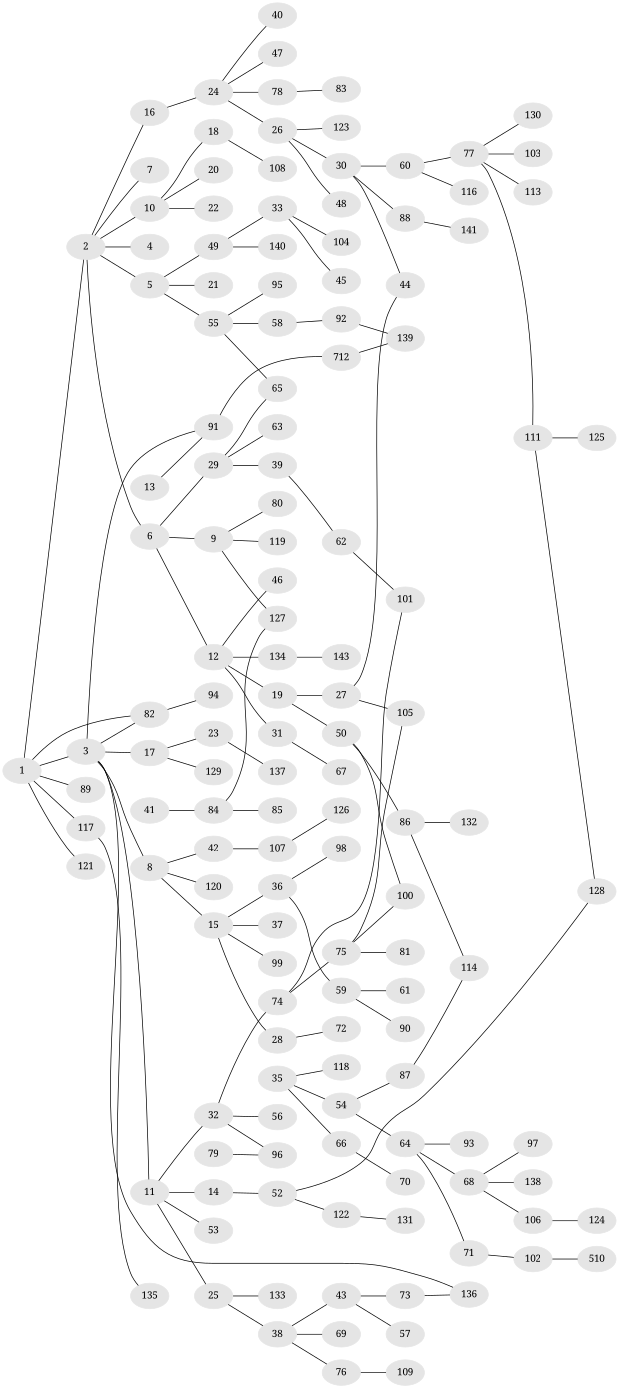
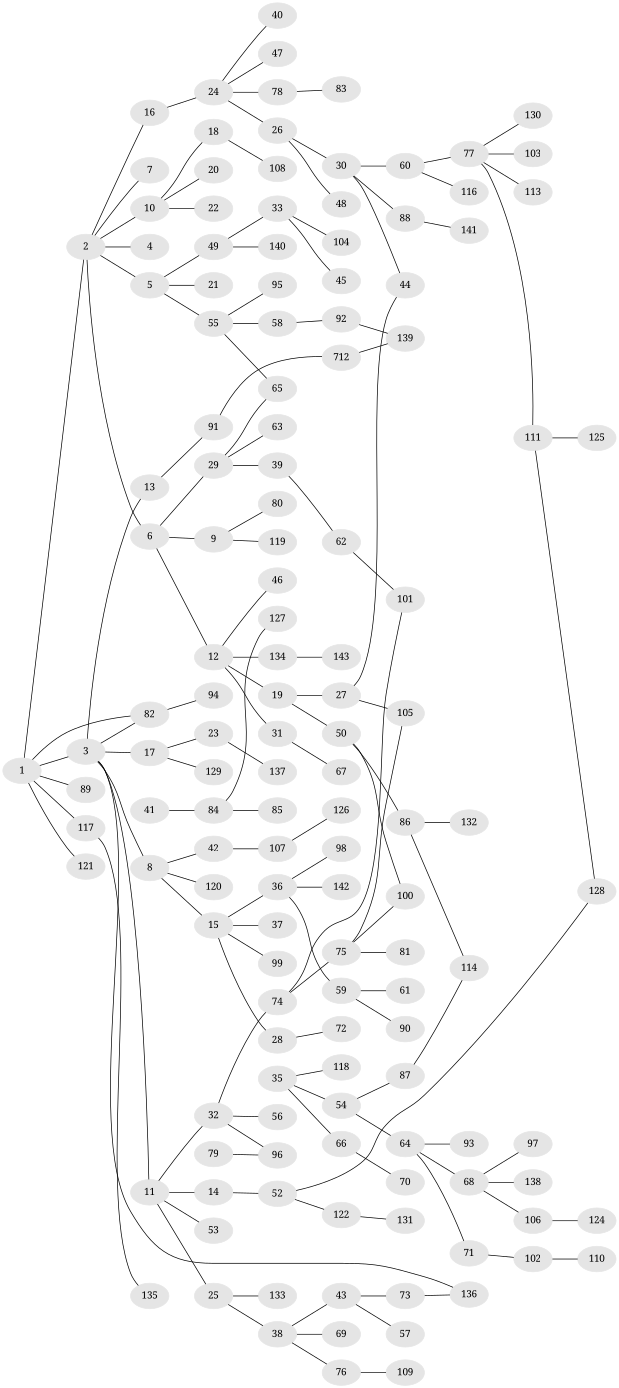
  graph {
    fontname="Noto Serif"
    rankdir=LR
    node [color=gray90 fontname="Noto Serif" style=filled]
    edge [fontname="Noto Serif"]
    1
    2
    3
    89
    117
    121
    82
    4
    5
    6
    7
    10
    16
    8
    11
    13
    17
    136
    41
    84
    135
    21
    49
    55
    9
    12
    29
    18
    20
    22
    24
    15
    42
    120
    14
    25
    32
    53
    91
    23
    129
    94
    33
    140
    65
    58
    95
    80
    119
    127
    19
    31
    46
    134
    39
    63
    28
    36
    37
    99
    107
    108
    52
    38
    133
    56
    74
    96
    27
    50
    67
    143
    n73 [label=712]
    122
    128
    72
    59
    98
+   142
    26
    40
    47
    78
    137
    44
    105
    86
    100
    45
    104
    30
    48
-   123
    83
    43
    69
    76
    60
    88
    62
    77
    116
    141
    75
    101
    35
    54
    66
    118
    79
    64
    87
    70
    61
    90
    57
    73
    109
    85
    126
    114
    132
    131
    68
    71
    93
    92
    139
    103
    111
    113
    130
    97
    106
    138
    102
    124
-   110 [label=510]
+   110
    81
    125
    1 -- 2
    1 -- 3
    1 -- 89
    1 -- 117
    1 -- 121
    1 -- 82
    2 -- 4
    2 -- 5
    2 -- 6
    2 -- 7
    2 -- 10
    2 -- 16
    3 -- 82
    3 -- 8
    3 -- 11
-   3 -- 91
+   3 -- 13
    3 -- 17
    3 -- 136
    117 -- 135
    82 -- 94
    5 -- 21
    5 -- 49
    5 -- 55
    6 -- 9
    6 -- 12
    6 -- 29
    10 -- 18
    10 -- 20
    10 -- 22
    16 -- 24
    8 -- 15
    8 -- 42
    8 -- 120
    11 -- 14
    11 -- 25
    11 -- 32
    11 -- 53
    13 -- 91
    17 -- 23
    17 -- 129
    41 -- 84
    84 -- 127
    84 -- 85
    49 -- 33
    49 -- 140
    55 -- 65
    55 -- 58
    55 -- 95
    9 -- 80
    9 -- 119
-   9 -- 127
    12 -- 19
    12 -- 31
    12 -- 46
    12 -- 134
    29 -- 65
    29 -- 39
    29 -- 63
    18 -- 108
    24 -- 26
    24 -- 40
    24 -- 47
    24 -- 78
    15 -- 28
    15 -- 36
    15 -- 37
    15 -- 99
    42 -- 107
    14 -- 52
    25 -- 38
    25 -- 133
    32 -- 56
    32 -- 74
    32 -- 96
    91 -- n73
    23 -- 137
    33 -- 45
    33 -- 104
    58 -- 92
    19 -- 27
    19 -- 50
    31 -- 67
    134 -- 143
    39 -- 62
    28 -- 72
    36 -- 59
    36 -- 98
+   36 -- 142
    107 -- 126
    52 -- 122
    52 -- 128
    38 -- 43
    38 -- 69
    38 -- 76
    74 -- 75
    74 -- 101
    27 -- 44
    27 -- 105
    50 -- 86
    50 -- 100
    n73 -- 139
    122 -- 131
    59 -- 61
    59 -- 90
    26 -- 30
    26 -- 48
-   26 -- 123
    78 -- 83
    86 -- 114
    86 -- 132
    30 -- 44
    30 -- 60
    30 -- 88
    43 -- 57
    43 -- 73
    76 -- 109
    60 -- 77
    60 -- 116
    88 -- 141
    62 -- 101
    77 -- 103
    77 -- 111
    77 -- 113
    77 -- 130
    75 -- 105
    75 -- 100
    75 -- 81
    35 -- 54
    35 -- 66
    35 -- 118
    54 -- 64
    54 -- 87
    66 -- 70
    79 -- 96
    64 -- 68
    64 -- 71
    64 -- 93
    87 -- 114
    73 -- 136
    68 -- 97
    68 -- 106
    68 -- 138
    71 -- 102
    92 -- 139
    111 -- 128
    111 -- 125
    106 -- 124
    102 -- 110
  }
